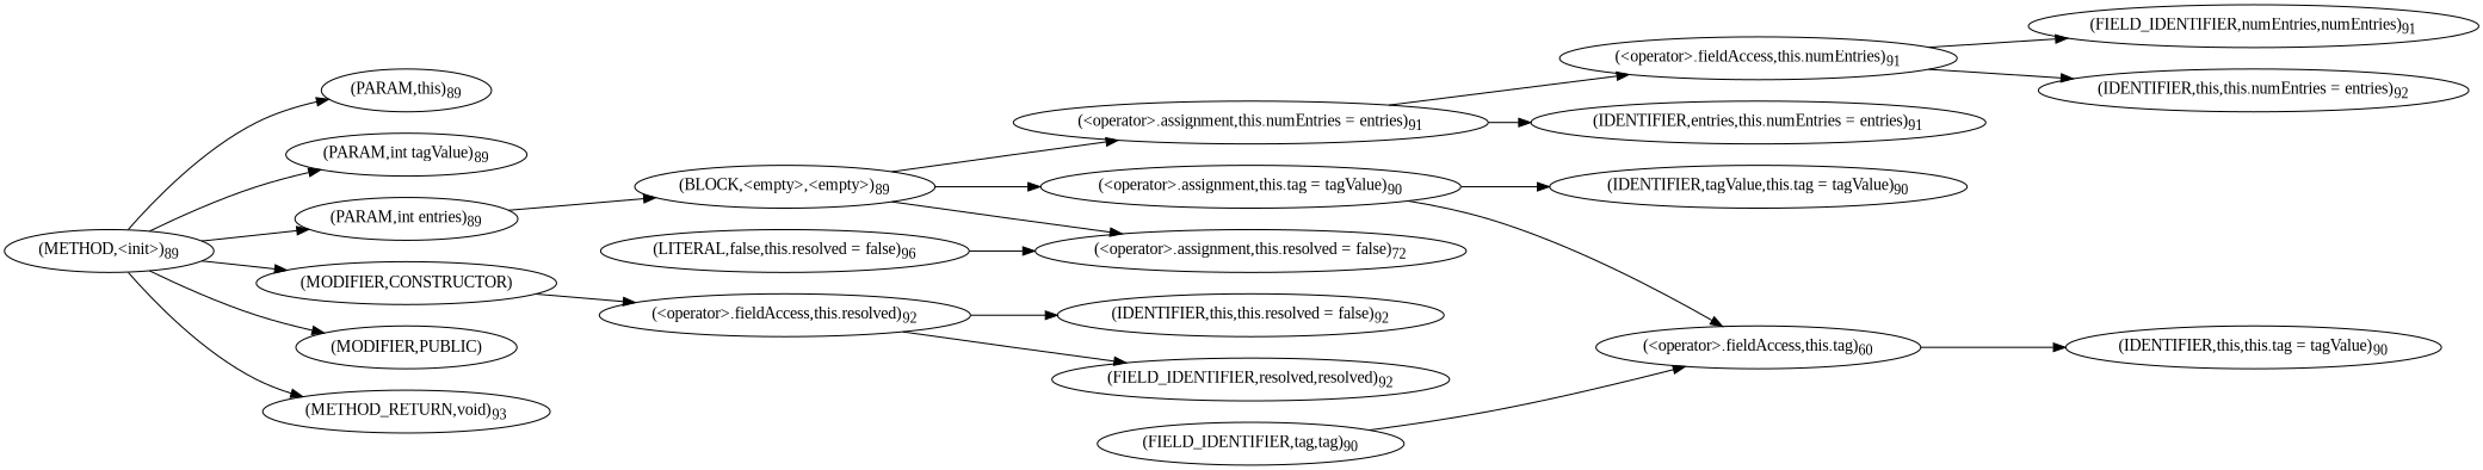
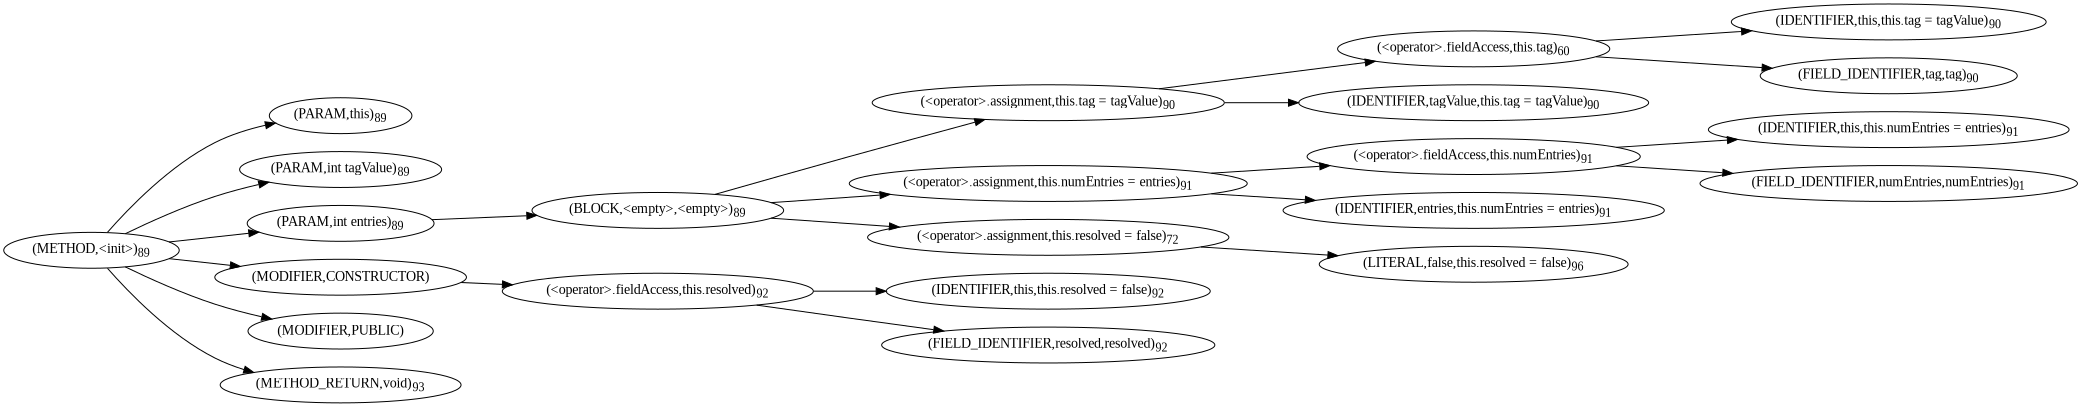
  digraph {
    fontname="Liberation Serif"
    rankdir=LR
    node [fontname="Liberation Serif"]
    edge [fontname="Liberation Serif"]
    n1 [label=<(METHOD,&lt;init&gt;)<SUB>89</SUB>>]
    n2 [label=<(PARAM,this)<SUB>89</SUB>>]
    n3 [label=<(PARAM,int tagValue)<SUB>89</SUB>>]
    n4 [label=<(PARAM,int entries)<SUB>89</SUB>>]
    n5 [label=<(MODIFIER,CONSTRUCTOR)>]
    n6 [label=<(MODIFIER,PUBLIC)>]
    n7 [label=<(METHOD_RETURN,void)<SUB>93</SUB>>]
    n8 [label=<(BLOCK,&lt;empty&gt;,&lt;empty&gt;)<SUB>89</SUB>>]
    n9 [label=<(&lt;operator&gt;.assignment,this.tag = tagValue)<SUB>90</SUB>>]
    n10 [label=<(&lt;operator&gt;.assignment,this.numEntries = entries)<SUB>91</SUB>>]
    n11 [label=<(&lt;operator&gt;.assignment,this.resolved = false)<SUB>72</SUB>>]
    n12 [label=<(&lt;operator&gt;.fieldAccess,this.resolved)<SUB>92</SUB>>]
    n13 [label=<(&lt;operator&gt;.fieldAccess,this.tag)<SUB>60</SUB>>]
    n14 [label=<(IDENTIFIER,tagValue,this.tag = tagValue)<SUB>90</SUB>>]
    n15 [label=<(&lt;operator&gt;.fieldAccess,this.numEntries)<SUB>91</SUB>>]
    n16 [label=<(IDENTIFIER,entries,this.numEntries = entries)<SUB>91</SUB>>]
    n17 [label=<(LITERAL,false,this.resolved = false)<SUB>96</SUB>>]
    n18 [label=<(IDENTIFIER,this,this.tag = tagValue)<SUB>90</SUB>>]
    n19 [label=<(FIELD_IDENTIFIER,tag,tag)<SUB>90</SUB>>]
-   n20 [label=<(IDENTIFIER,this,this.numEntries = entries)<SUB>92</SUB>>]
+   n20 [label=<(IDENTIFIER,this,this.numEntries = entries)<SUB>91</SUB>>]
    n21 [label=<(FIELD_IDENTIFIER,numEntries,numEntries)<SUB>91</SUB>>]
    n22 [label=<(IDENTIFIER,this,this.resolved = false)<SUB>92</SUB>>]
    n23 [label=<(FIELD_IDENTIFIER,resolved,resolved)<SUB>92</SUB>>]
    n1 -> n2
    n1 -> n3
    n1 -> n4
    n1 -> n5
    n1 -> n6
    n1 -> n7
    n4 -> n8
    n5 -> n12
    n8 -> n9
    n8 -> n10
    n8 -> n11
    n9 -> n13
    n9 -> n14
    n10 -> n15
    n10 -> n16
-   n17 -> n11
+   n11 -> n17
    n12 -> n22
    n12 -> n23
    n13 -> n18
-   n19 -> n13
+   n13 -> n19
    n15 -> n20
    n15 -> n21
  }
